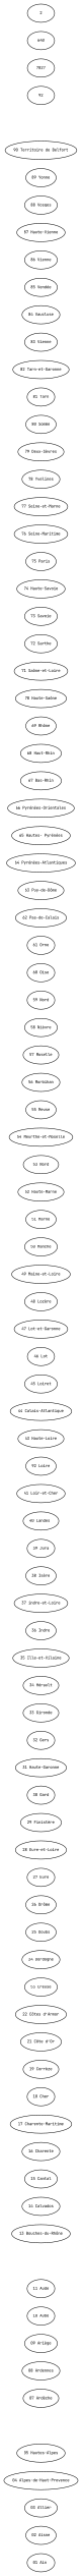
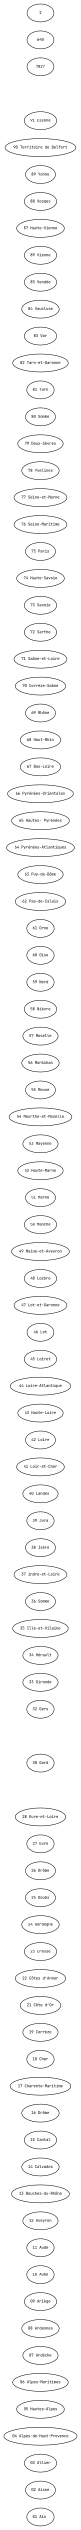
  graph {
    rankdir=LR
    fontname="JetBrains Mono"
    node [fontsize=8 fontname="JetBrains Mono"]
    n1 [label="01 Ain "]
    n2 [label="02 Aisne"]
    n3 [label="03 Allier"]
    n4 [label="04 Alpes-de-Haut-Provence"]
    n5 [label="05 Hautes-Alpes"]
+   n6 [label="06 Alpes-Maritimes"]
    n7 [label="07 Ardèche"]
    n8 [label="08 Ardennes"]
    n9 [label="09 Ariège"]
    n10 [label="10 Aube"]
    n11 [label="11 Aude"]
+   n12 [label="12 Aveyron"]
    n13 [label="13 Bouches-du-Rhône"]
    n14 [label="14 Calvados"]
    n15 [label="15 Cantal"]
-   n16 [label="16 Charente"]
+   n16 [label="16 Drôme"]
    n17 [label="17 Charente-Maritime"]
    n18 [label="18 Cher"]
    n19 [label="19 Corrèze"]
    n20 [label="21 Côte d’Or"]
    n21 [label="22 Côtes d’Armor"]
-   n22 [label="53 Creuse"]
+   n22 [label="23 Creuse"]
    n23 [label="24 Dordogne"]
    n24 [label="25 Doubs"]
    n25 [label="26 Drôme"]
    n26 [label="27 Eure"]
    n27 [label="28 Eure-et-Loire"]
-   n28 [label="29 Finistère"]
    n29 [label="30 Gard"]
-   n30 [label="31 Haute-Garonne"]
    n31 [label="32 Gers"]
    n32 [label="33 Gironde"]
    n33 [label="34 Hérault"]
    n34 [label="35 Ille-et-Vilaine"]
-   n35 [label="36 Indre"]
+   n35 [label="36 Somme"]
    n36 [label="37 indre-et-Loire"]
    n37 [label="38 Isère"]
    n38 [label="39 Jura"]
    n39 [label="40 Landes "]
    n40 [label="41 Loir-et-Cher"]
-   n41 [label="92 Loire"]
+   n41 [label="42 Loire"]
    n42 [label="43 Haute-Loire"]
-   n43 [label="44 Calais-Atlantique"]
+   n43 [label="44 Loire-Atlantique"]
    n44 [label="45 Loiret"]
    n45 [label="46 Lot"]
    n46 [label="47 Lot-et-Garonne"]
    n47 [label="48 Lozère"]
-   n48 [label="49 Maine-et-Loire"]
+   n48 [label="49 Maine-et-Aveyron"]
    n49 [label="50 Manche"]
    n50 [label="51 Marne"]
    n51 [label="52 Haute-Marne"]
-   n52 [label="53 Nord"]
+   n52 [label="53 Mayenne"]
    n53 [label="54 Meurthe-et-Moselle"]
    n54 [label="55 Meuse"]
    n55 [label="56 Morbihan"]
    n56 [label="57 Moselle"]
    n57 [label="58 Nièvre"]
    n58 [label="59 Nord"]
    n59 [label="60 Oise"]
    n60 [label="61 Orne"]
    n61 [label="62 Pas-de-Calais"]
    n62 [label="63 Puy-de-Dôme"]
    n63 [label="64 Pyrénées-Atlantiques"]
    n64 [label="65 Hautes- Pyrénées"]
    n65 [label="66 Pyrénées-Orientales"]
-   n66 [label="67 Bas-Rhin"]
+   n66 [label="67 Bas-Loire"]
    n67 [label="68 Haut-Rhin"]
    n68 [label="69 Rhône"]
-   n69 [label="70 Haute-Saône"]
+   n69 [label="70 Corrèze-Saône"]
    n70 [label="71 Saône-et-Loire"]
    n71 [label="72 Sarthe"]
    n72 [label="73 Savoie"]
    n73 [label="74 Haute-Savoie"]
    n74 [label="75 Paris"]
    n75 [label="76 Seine-Maritime"]
    n76 [label="77 Seine-et-Marne"]
    n77 [label="78 Yvelines"]
    n78 [label="79 Deux-Sèvres"]
    n79 [label="80 Somme"]
    n80 [label="81 Tarn"]
    n81 [label="82 Tarn-et-Garonne"]
-   n82 [label="83 Vienne"]
+   n82 [label="83 Var"]
    n83 [label="84 Vaucluse"]
    n84 [label="85 Vendée"]
-   n85 [label="86 Vienne"]
+   n85 [label="89 Vienne"]
    n86 [label="87 Haute-Vienne"]
    n87 [label="88 Vosges"]
    n88 [label="89 Yonne"]
    n89 [label="90 Territoire de Belfort"]
-   92
+   n90 [label="91 Essone"]
    7827
    640
    2
  }
